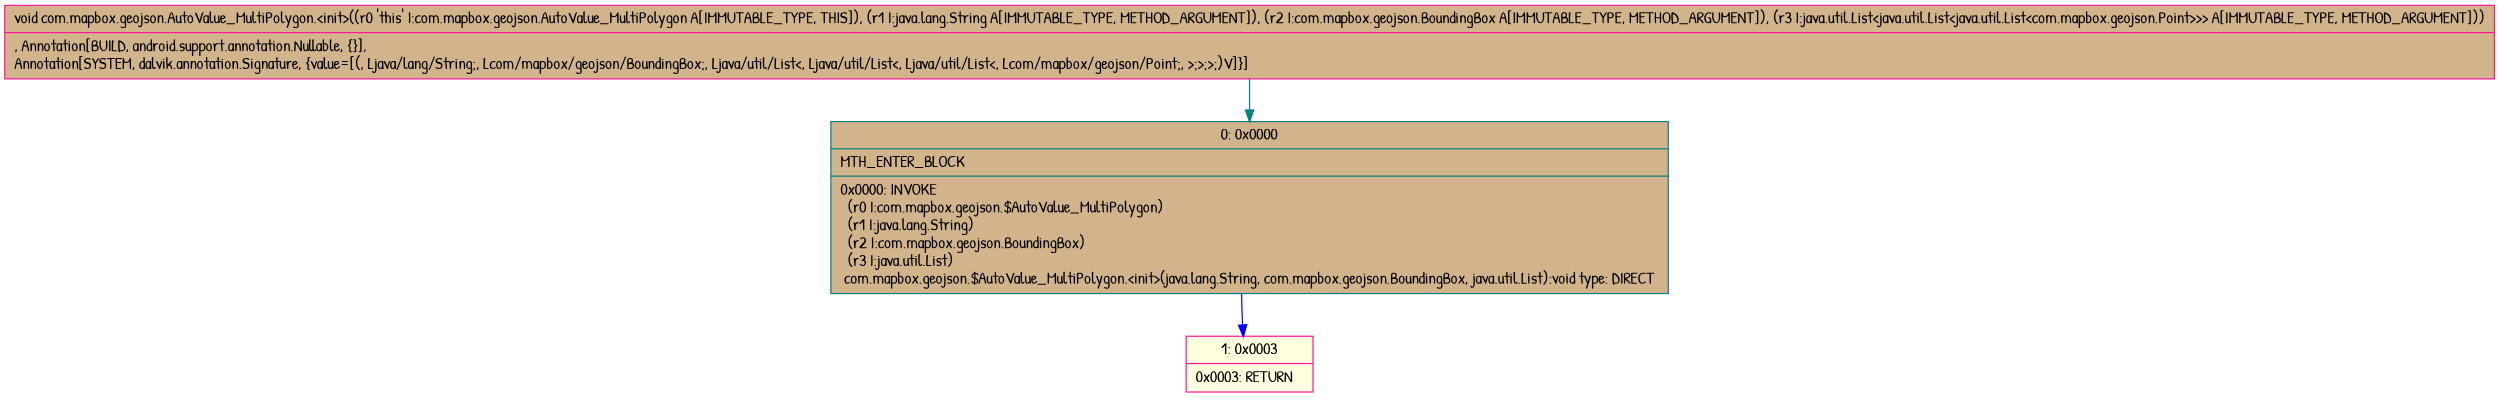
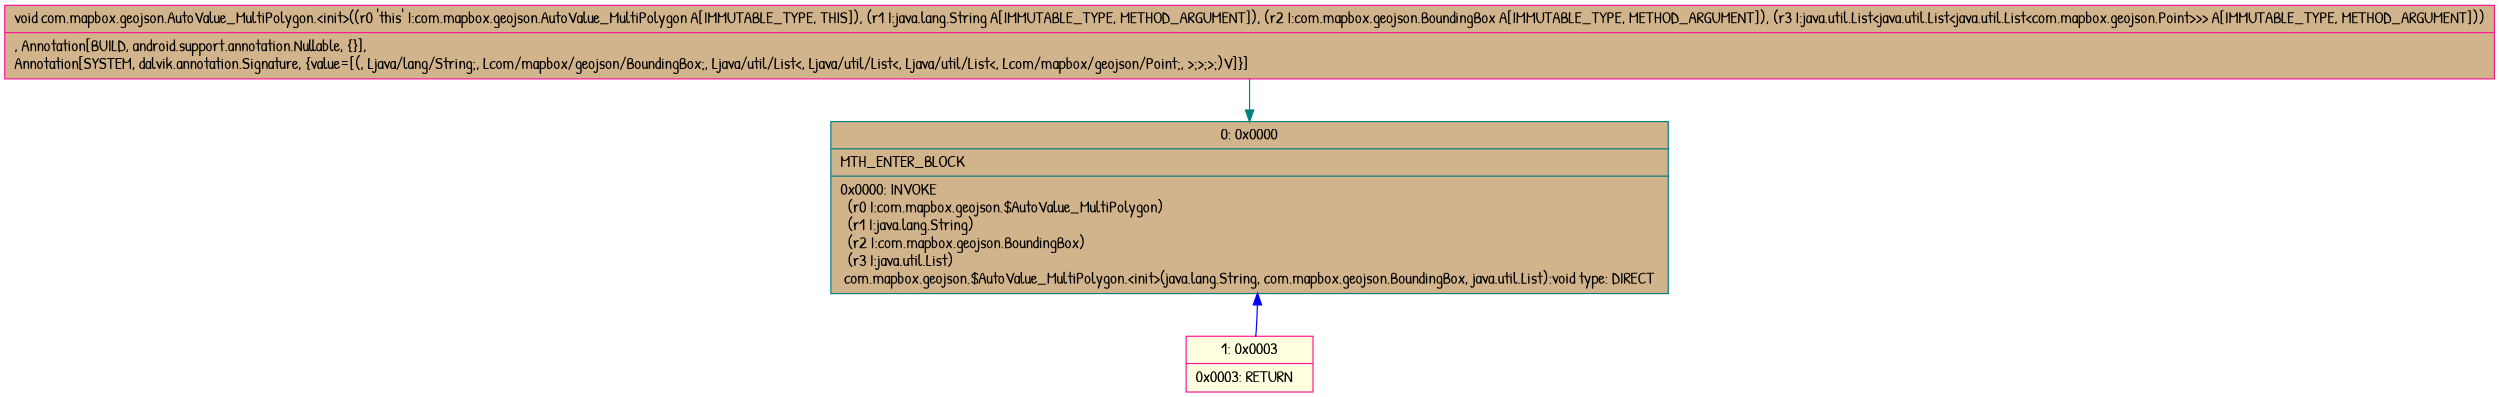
  digraph {
    fontname="Patrick Hand"
    node [shape=record style=filled fillcolor=tan color=deeppink fontname="Patrick Hand"]
    edge [arrowhead=normal fontname="Patrick Hand"]
    n1 [label="{0\:\ 0x0000|MTH_ENTER_BLOCK\l|0x0000: INVOKE  \l  (r0 I:com.mapbox.geojson.$AutoValue_MultiPolygon)\l  (r1 I:java.lang.String)\l  (r2 I:com.mapbox.geojson.BoundingBox)\l  (r3 I:java.util.List)\l com.mapbox.geojson.$AutoValue_MultiPolygon.\<init\>(java.lang.String, com.mapbox.geojson.BoundingBox, java.util.List):void type: DIRECT \l}" color=teal]
    n2 [label="{1\:\ 0x0003|0x0003: RETURN   \l}" fillcolor=lightyellow]
    n3 [label="{void com.mapbox.geojson.AutoValue_MultiPolygon.\<init\>((r0 'this' I:com.mapbox.geojson.AutoValue_MultiPolygon A[IMMUTABLE_TYPE, THIS]), (r1 I:java.lang.String A[IMMUTABLE_TYPE, METHOD_ARGUMENT]), (r2 I:com.mapbox.geojson.BoundingBox A[IMMUTABLE_TYPE, METHOD_ARGUMENT]), (r3 I:java.util.List\<java.util.List\<java.util.List\<com.mapbox.geojson.Point\>\>\> A[IMMUTABLE_TYPE, METHOD_ARGUMENT]))  | , Annotation[BUILD, android.support.annotation.Nullable, \{\}], \lAnnotation[SYSTEM, dalvik.annotation.Signature, \{value=[(, Ljava\/lang\/String;, Lcom\/mapbox\/geojson\/BoundingBox;, Ljava\/util\/List\<, Ljava\/util\/List\<, Ljava\/util\/List\<, Lcom\/mapbox\/geojson\/Point;, \>;\>;\>;)V]\}]\l}"]
-   n1 -> n2 [color=blue]
+   n2 -> n1 [color=blue]
    n3 -> n1 [color=teal]
  }
